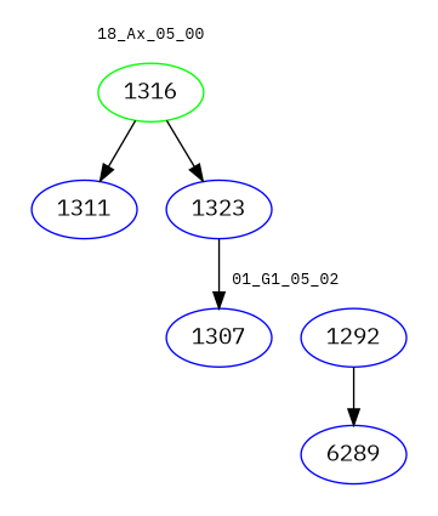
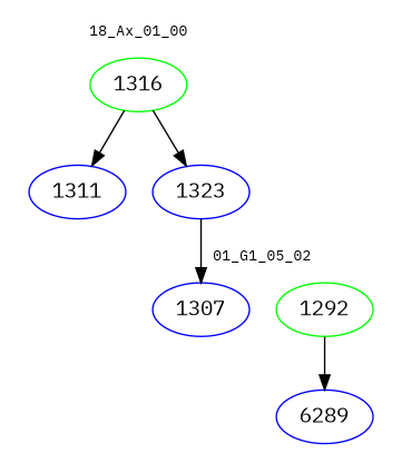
  digraph {
    fontname="IBM Plex Mono"
    node [color=blue fontname="IBM Plex Mono"]
    edge [color=black fontname="IBM Plex Mono"]
    n1 [color=green label=1316]
    n2 [label=1311]
    n3 [label=1323]
-   n4 [label=1292]
+   n4 [color=green label=1292]
    n5 [label=6289]
    n6 [label=1307]
    subgraph cluster_1 {
      color=white
      fontsize=10
-     label="18_Ax_05_00"
+     label="18_Ax_01_00"
      n1
      n2
      n3
    }
    subgraph cluster_2 {
      color=white
      fontsize=10
      label="01_G1_05_02"
      n4
      n5
      n6
    }
    n1 -> n2
    n1 -> n3
    n3 -> n6
    n4 -> n5
  }
